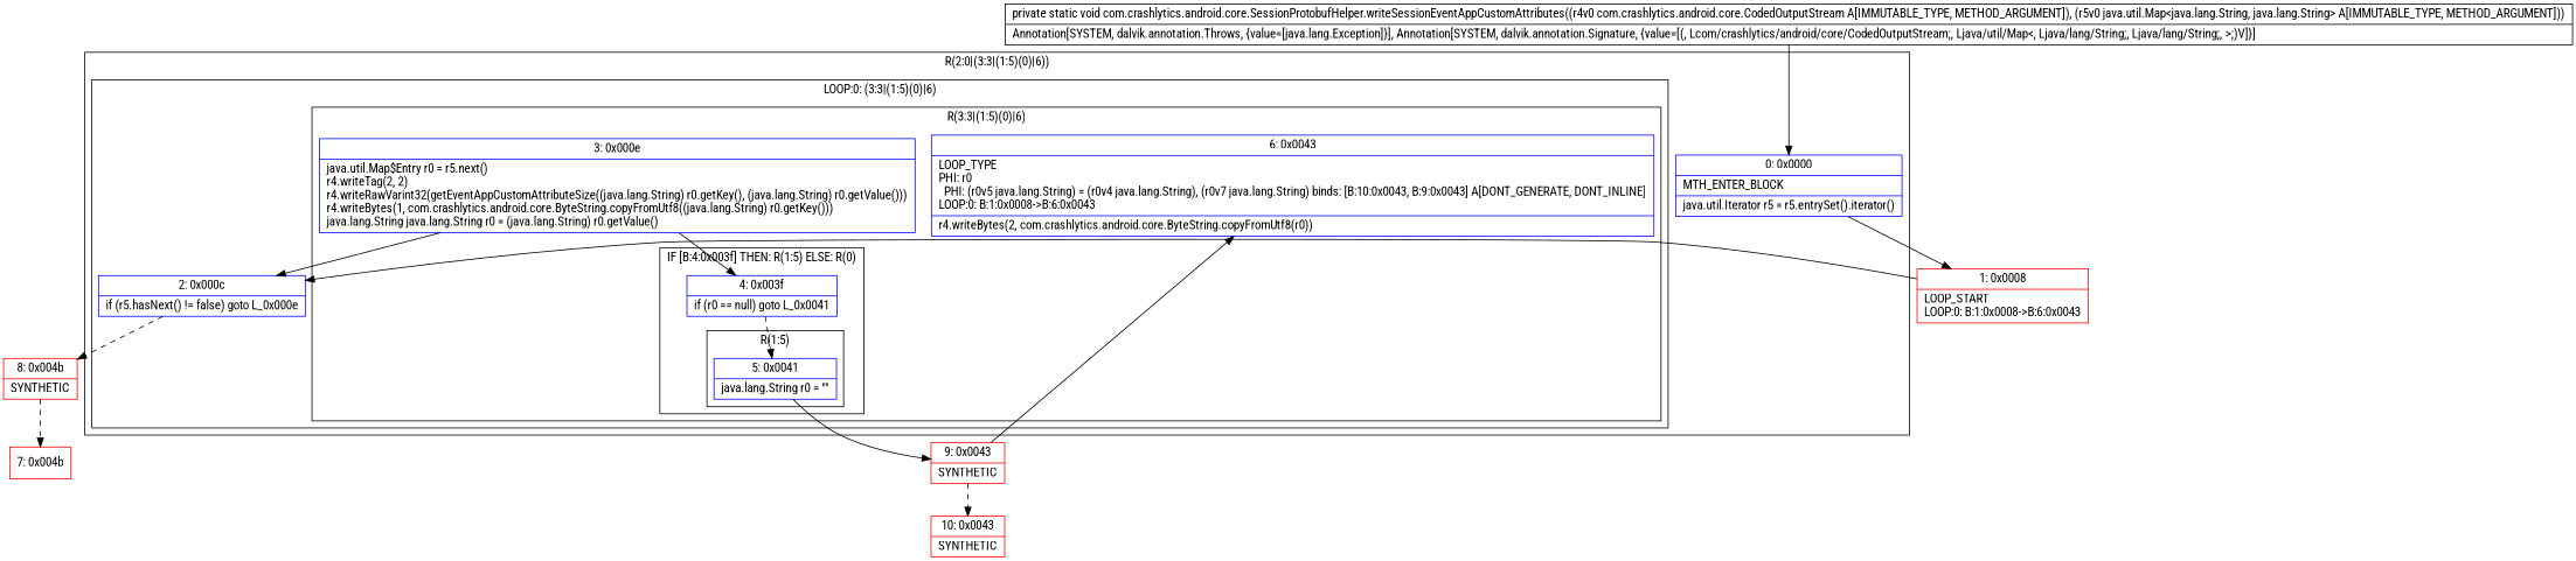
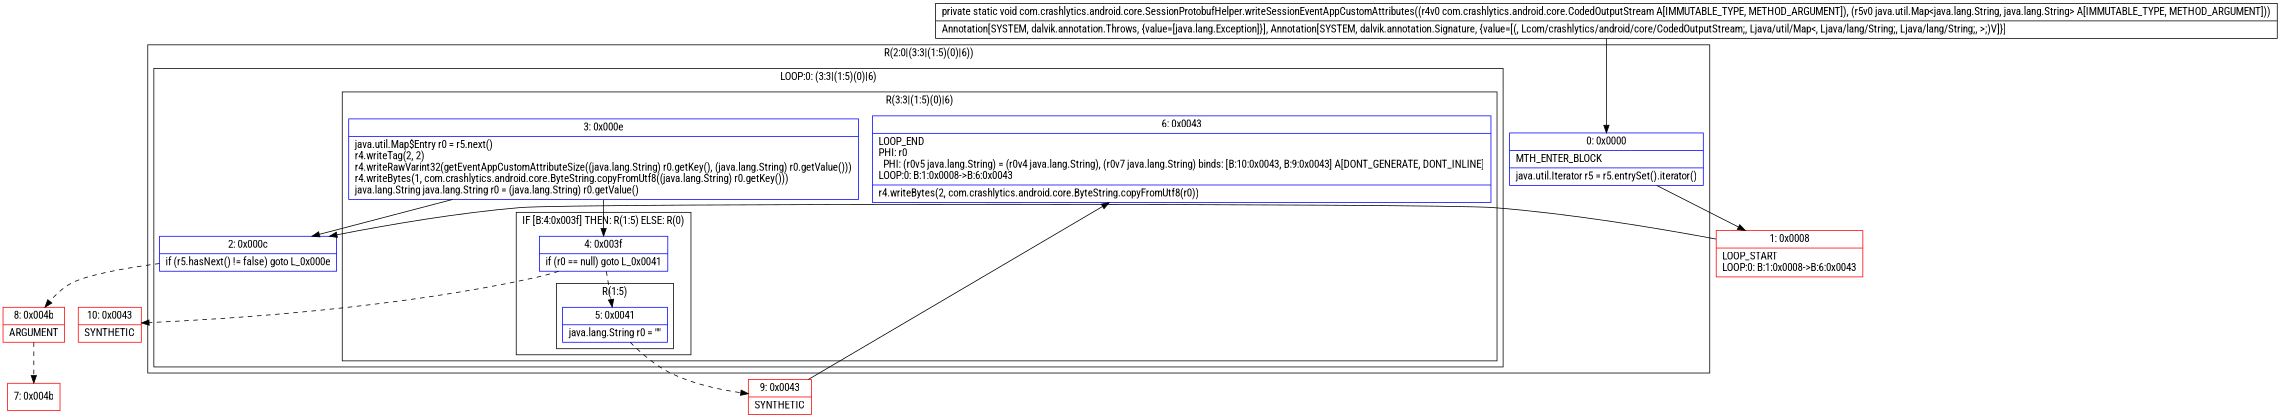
  digraph {
    fontname="Roboto Condensed"
    node [color=blue fontname="Roboto Condensed" shape=record]
    edge [fontname="Roboto Condensed"]
    n1 [label="{5\:\ 0x0041|java.lang.String r0 = \"\"\l}"]
    n2 [label="{4\:\ 0x003f|if (r0 == null) goto L_0x0041\l}"]
    n3 [label="{3\:\ 0x000e|java.util.Map$Entry r0 = r5.next()\lr4.writeTag(2, 2)\lr4.writeRawVarint32(getEventAppCustomAttributeSize((java.lang.String) r0.getKey(), (java.lang.String) r0.getValue()))\lr4.writeBytes(1, com.crashlytics.android.core.ByteString.copyFromUtf8((java.lang.String) r0.getKey()))\ljava.lang.String java.lang.String r0 = (java.lang.String) r0.getValue()\l}"]
-   n4 [label="{6\:\ 0x0043|LOOP_TYPE\lPHI: r0 \l  PHI: (r0v5 java.lang.String) = (r0v4 java.lang.String), (r0v7 java.lang.String) binds: [B:10:0x0043, B:9:0x0043] A[DONT_GENERATE, DONT_INLINE]\lLOOP:0: B:1:0x0008\-\>B:6:0x0043\l|r4.writeBytes(2, com.crashlytics.android.core.ByteString.copyFromUtf8(r0))\l}"]
+   n4 [label="{6\:\ 0x0043|LOOP_END\lPHI: r0 \l  PHI: (r0v5 java.lang.String) = (r0v4 java.lang.String), (r0v7 java.lang.String) binds: [B:10:0x0043, B:9:0x0043] A[DONT_GENERATE, DONT_INLINE]\lLOOP:0: B:1:0x0008\-\>B:6:0x0043\l|r4.writeBytes(2, com.crashlytics.android.core.ByteString.copyFromUtf8(r0))\l}"]
    n5 [label="{2\:\ 0x000c|if (r5.hasNext() != false) goto L_0x000e\l}"]
    n6 [label="{0\:\ 0x0000|MTH_ENTER_BLOCK\l|java.util.Iterator r5 = r5.entrySet().iterator()\l}"]
    n7 [color=red label="{9\:\ 0x0043|SYNTHETIC\l}"]
    n8 [color=red label="{10\:\ 0x0043|SYNTHETIC\l}"]
-   n9 [color=red label="{8\:\ 0x004b|SYNTHETIC\l}"]
+   n9 [color=red label="{8\:\ 0x004b|ARGUMENT\l}"]
    n10 [color=red label="{1\:\ 0x0008|LOOP_START\lLOOP:0: B:1:0x0008\-\>B:6:0x0043\l}"]
    n11 [color=red label="{7\:\ 0x004b}"]
    n12 [label="{private static void com.crashlytics.android.core.SessionProtobufHelper.writeSessionEventAppCustomAttributes((r4v0 com.crashlytics.android.core.CodedOutputStream A[IMMUTABLE_TYPE, METHOD_ARGUMENT]), (r5v0 java.util.Map\<java.lang.String, java.lang.String\> A[IMMUTABLE_TYPE, METHOD_ARGUMENT]))  | Annotation[SYSTEM, dalvik.annotation.Throws, \{value=[java.lang.Exception]\}], Annotation[SYSTEM, dalvik.annotation.Signature, \{value=[(, Lcom\/crashlytics\/android\/core\/CodedOutputStream;, Ljava\/util\/Map\<, Ljava\/lang\/String;, Ljava\/lang\/String;, \>;)V]\}]\l}" color=""]
    subgraph cluster_1 {
      label="R(2:0|(3:3|(1:5)(0)|6))"
      n6
      subgraph cluster_2 {
        label="LOOP:0: (3:3|(1:5)(0)|6)"
        n5
        subgraph cluster_3 {
          label="R(3:3|(1:5)(0)|6)"
          n3
          n4
          subgraph cluster_4 {
            label="IF [B:4:0x003f] THEN: R(1:5) ELSE: R(0)"
            n2
            subgraph cluster_5 {
              label="R(1:5)"
              n1
            }
            subgraph cluster_6 {
              label="R(0)"
            }
          }
        }
      }
    }
-   n1 -> n7
+   n1 -> n7 [style=dashed]
    n2 -> n1 [style=dashed]
-   n7 -> n8 [style=dashed]
+   n2 -> n8 [style=dashed]
    n3 -> n2
    n3 -> n5
    n5 -> n9 [style=dashed]
    n6 -> n10
    n7 -> n4
    n9 -> n11 [style=dashed]
    n10 -> n5
    n12 -> n6
  }
